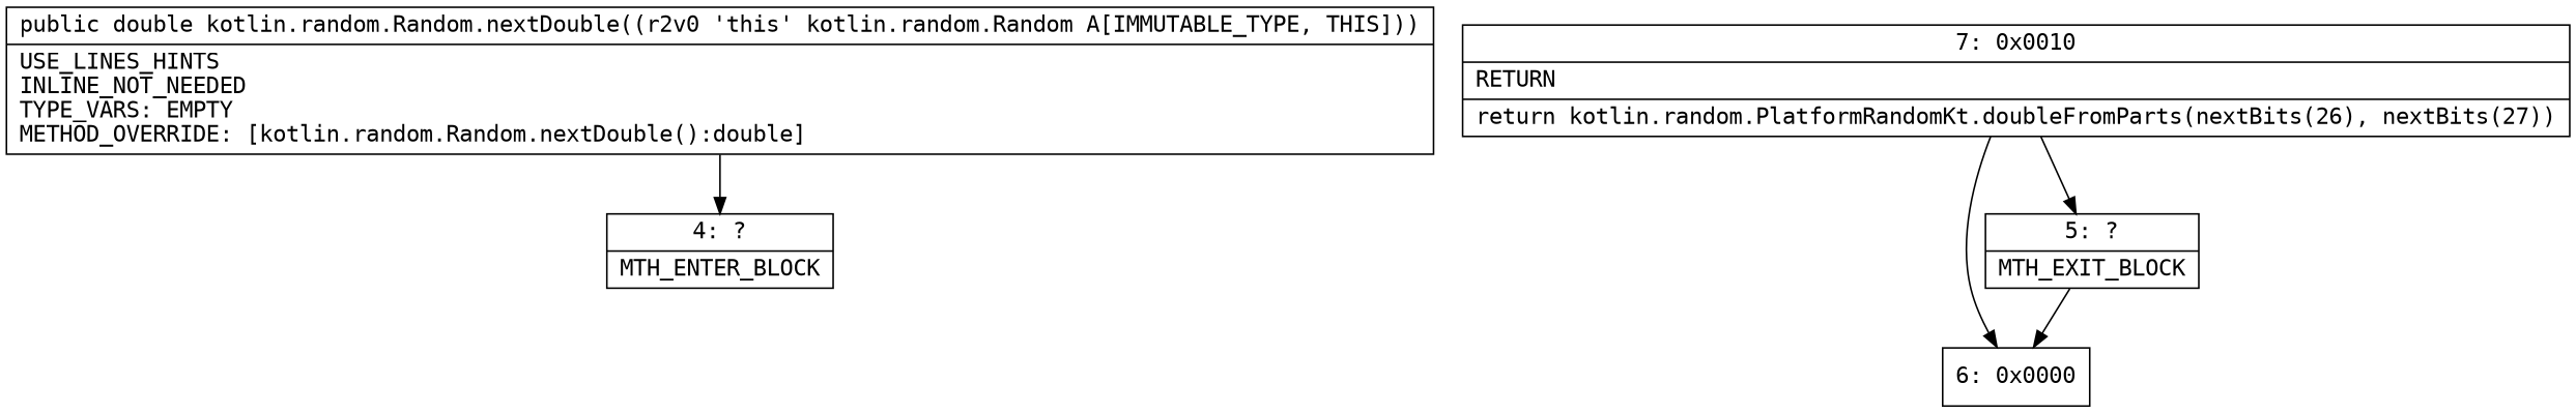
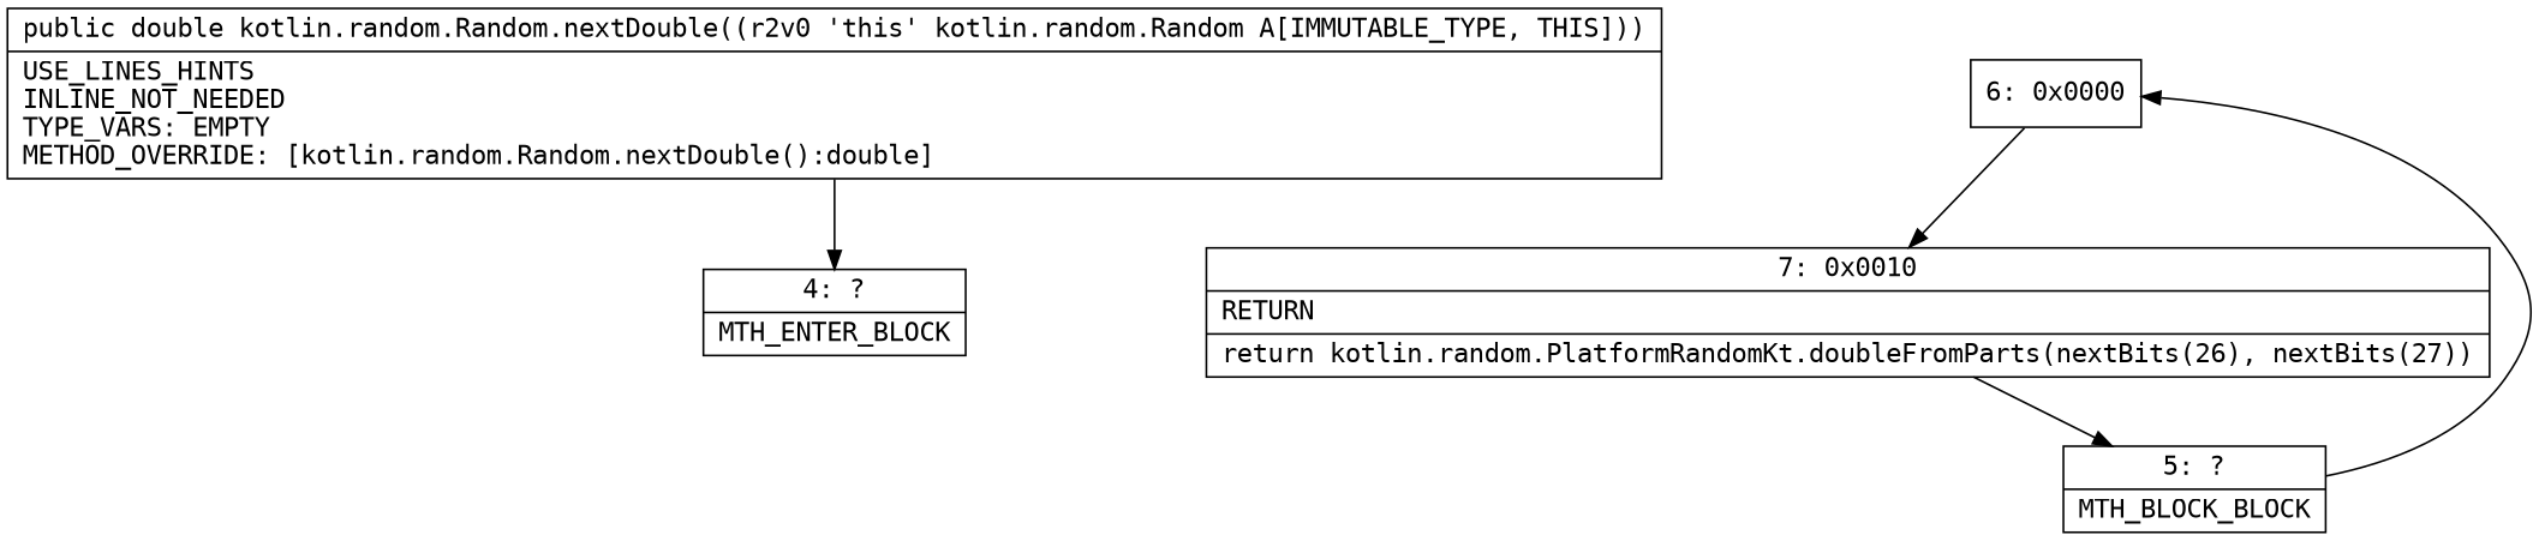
  digraph {
    fontname="DejaVu Sans Mono"
    node [fontname="DejaVu Sans Mono" shape=record]
    edge [fontname="DejaVu Sans Mono"]
    n1 [label="{4\:\ ?|MTH_ENTER_BLOCK\l}"]
    n2 [label="{6\:\ 0x0000}"]
    n3 [label="{7\:\ 0x0010|RETURN\l|return kotlin.random.PlatformRandomKt.doubleFromParts(nextBits(26), nextBits(27))\l}"]
-   n4 [label="{5\:\ ?|MTH_EXIT_BLOCK\l}"]
+   n4 [label="{5\:\ ?|MTH_BLOCK_BLOCK\l}"]
    n5 [label="{public double kotlin.random.Random.nextDouble((r2v0 'this' kotlin.random.Random A[IMMUTABLE_TYPE, THIS]))  | USE_LINES_HINTS\lINLINE_NOT_NEEDED\lTYPE_VARS: EMPTY\lMETHOD_OVERRIDE: [kotlin.random.Random.nextDouble():double]\l}"]
-   n3 -> n2
+   n2 -> n3
    n3 -> n4
    n4 -> n2
    n5 -> n1
  }
